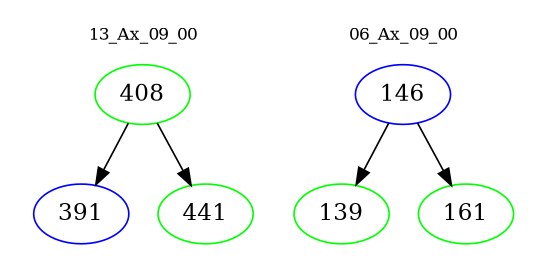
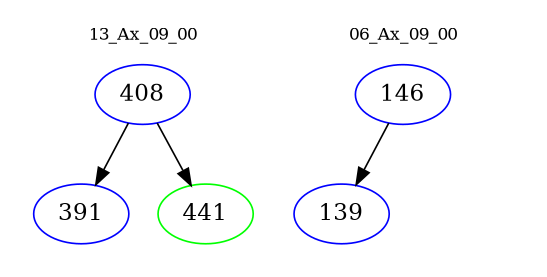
  digraph {
    node [color=blue]
    edge [color=black]
-   n1 [color=green label=408]
+   n1 [label=408]
    n2 [label=391]
    n3 [color=green label=441]
    n4 [label=146]
-   n5 [color=green label=139]
-   n6 [color=green label=161]
+   n5 [label=139]
    subgraph cluster_1 {
      color=white
      fontsize=10
      label="13_Ax_09_00"
      n1
      n2
      n3
    }
    subgraph cluster_2 {
      color=white
      fontsize=10
      label="06_Ax_09_00"
      n4
      n5
-     n6
    }
    n1 -> n2
    n1 -> n3
    n4 -> n5
-   n4 -> n6
  }
